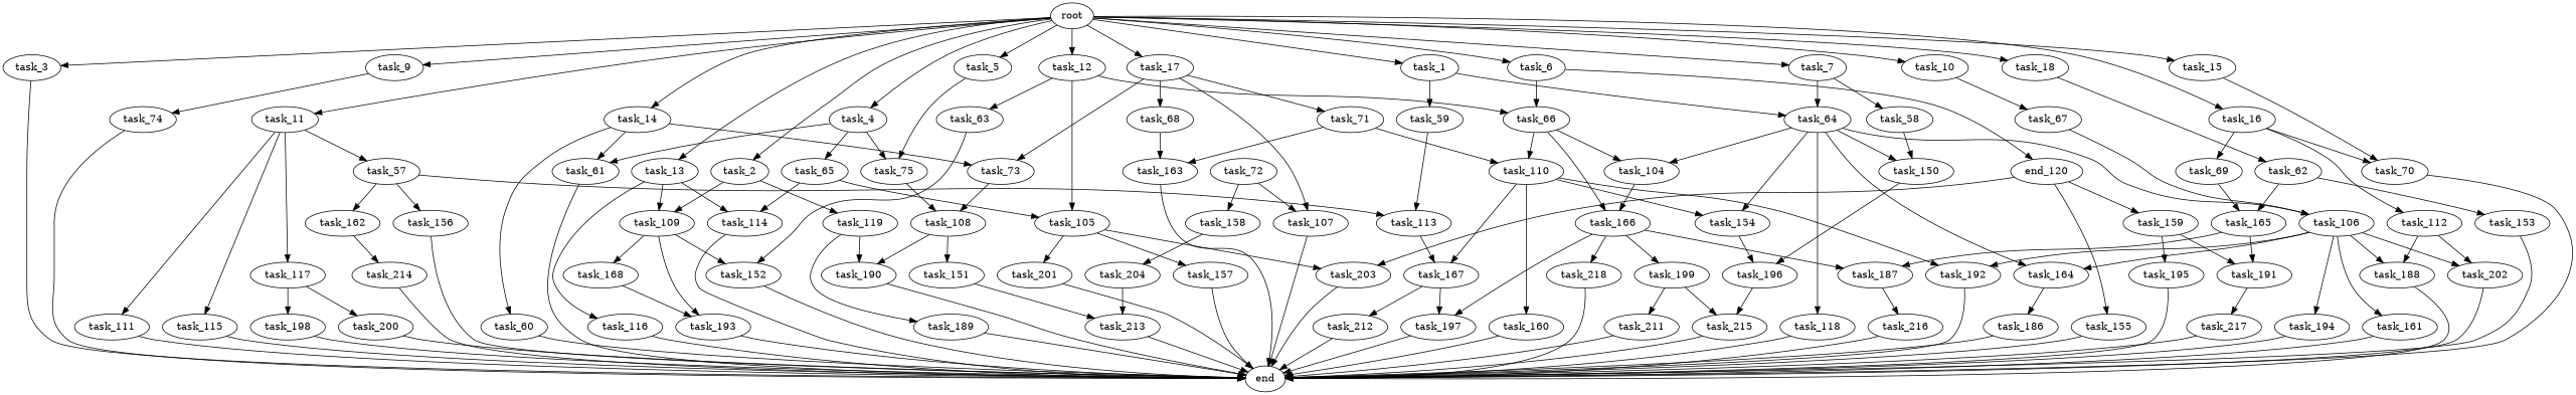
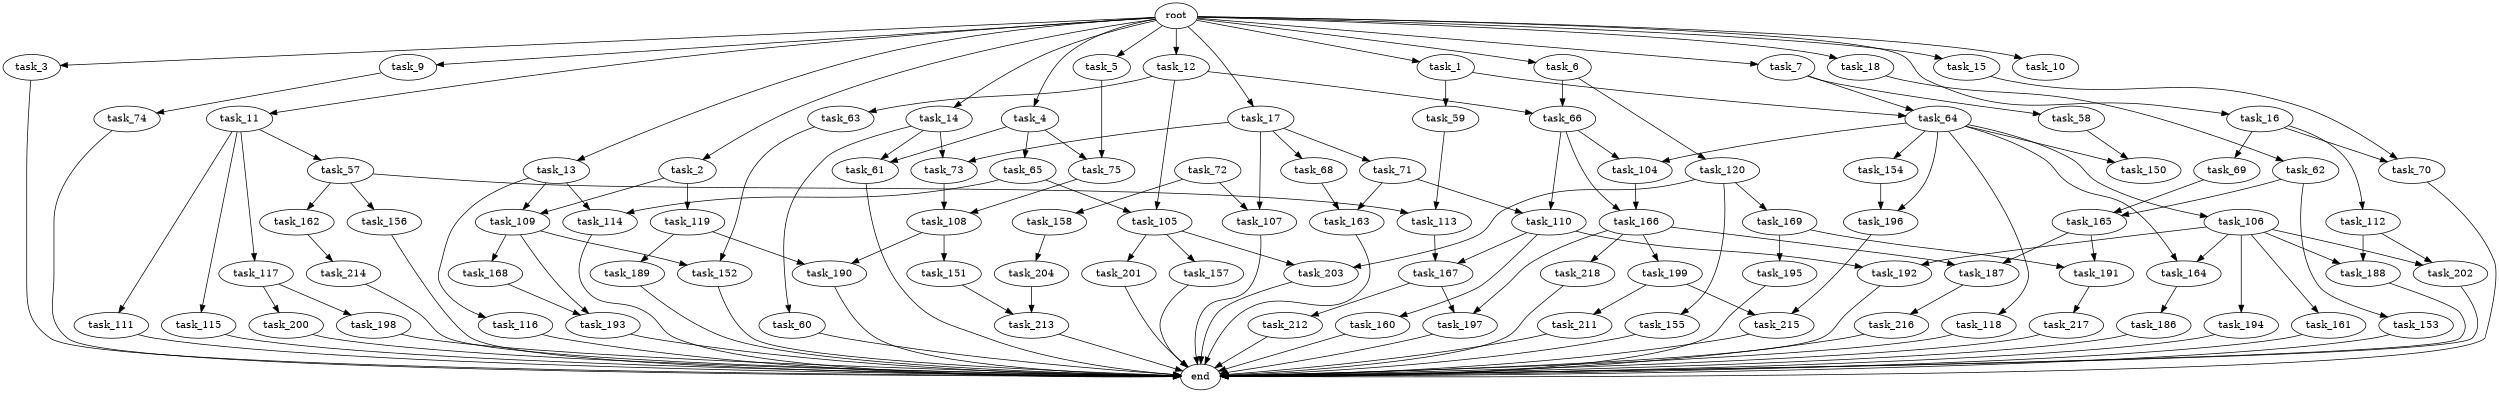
  digraph {
    root
    task_1
    task_2
    task_3
    task_4
    task_5
    task_6
    task_7
    task_9
    task_10
    task_11
    task_12
    task_13
    task_14
    task_15
    task_16
    task_17
    task_18
    task_59
    task_64
    task_109
    task_119
    end
    task_61
    task_65
    task_75
    task_66
-   task_120 [label=end_120]
+   task_120
    task_58
    task_74
-   task_67
    task_57
    task_111
    task_115
    task_117
    task_63
    task_105
    task_114
    task_116
    task_60
    task_73
    task_70
    task_69
    task_112
    task_68
    task_71
    task_107
    task_62
    task_113
    task_150
    task_104
    task_106
    task_118
    task_154
    task_164
    task_152
    task_168
    task_193
    task_190
    task_189
    task_108
    task_110
    task_166
    task_203
    task_155
-   task_159
+   task_159 [label=task_169]
    task_156
    task_162
    task_72
    task_158
    task_198
    task_200
    task_157
    task_201
    task_165
    task_188
    task_202
    task_163
    task_153
    task_167
    task_214
    task_196
    task_191
    task_187
    task_161
    task_192
    task_194
    task_186
    task_160
    task_197
    task_199
    task_218
    task_204
    task_151
    task_213
    task_212
    task_195
    task_215
    task_217
    task_216
    task_211
    root -> task_1
    root -> task_2
    root -> task_3
    root -> task_4
    root -> task_5
    root -> task_6
    root -> task_7
    root -> task_9
    root -> task_10
    root -> task_11
    root -> task_12
    root -> task_13
    root -> task_14
    root -> task_15
    root -> task_16
    root -> task_17
    root -> task_18
    task_1 -> task_59
    task_1 -> task_64
    task_2 -> task_109
    task_2 -> task_119
    task_3 -> end
    task_4 -> task_61
    task_4 -> task_65
    task_4 -> task_75
    task_5 -> task_75
    task_6 -> task_66
    task_6 -> task_120
    task_7 -> task_64
    task_7 -> task_58
    task_9 -> task_74
-   task_10 -> task_67
    task_11 -> task_57
    task_11 -> task_111
    task_11 -> task_115
    task_11 -> task_117
    task_12 -> task_66
    task_12 -> task_63
    task_12 -> task_105
    task_13 -> task_109
    task_13 -> task_114
    task_13 -> task_116
    task_14 -> task_61
    task_14 -> task_60
    task_14 -> task_73
    task_15 -> task_70
    task_16 -> task_70
    task_16 -> task_69
    task_16 -> task_112
    task_17 -> task_73
    task_17 -> task_68
    task_17 -> task_71
    task_17 -> task_107
    task_18 -> task_62
    task_59 -> task_113
    task_64 -> task_150
    task_64 -> task_104
    task_64 -> task_106
    task_64 -> task_118
    task_64 -> task_154
    task_64 -> task_164
    task_109 -> task_152
    task_109 -> task_168
    task_109 -> task_193
    task_119 -> task_190
    task_119 -> task_189
    task_61 -> end
    task_65 -> task_105
    task_65 -> task_114
    task_75 -> task_108
    task_66 -> task_104
    task_66 -> task_110
    task_66 -> task_166
    task_120 -> task_203
    task_120 -> task_155
    task_120 -> task_159
    task_58 -> task_150
    task_74 -> end
-   task_67 -> task_106
    task_57 -> task_113
    task_57 -> task_156
    task_57 -> task_162
    task_111 -> end
    task_115 -> end
    task_117 -> task_198
    task_117 -> task_200
    task_63 -> task_152
    task_105 -> task_203
    task_105 -> task_157
    task_105 -> task_201
    task_114 -> end
    task_116 -> end
    task_60 -> end
    task_73 -> task_108
    task_70 -> end
    task_69 -> task_165
    task_112 -> task_188
    task_112 -> task_202
    task_68 -> task_163
    task_71 -> task_110
    task_71 -> task_163
    task_107 -> end
    task_62 -> task_165
    task_62 -> task_153
    task_113 -> task_167
-   task_150 -> task_196
+   task_64 -> task_196
    task_104 -> task_166
    task_106 -> task_164
    task_106 -> task_188
    task_106 -> task_202
    task_106 -> task_161
    task_106 -> task_192
    task_106 -> task_194
    task_118 -> end
    task_154 -> task_196
    task_164 -> task_186
    task_152 -> end
    task_168 -> task_193
    task_193 -> end
    task_190 -> end
    task_189 -> end
    task_108 -> task_190
    task_108 -> task_151
-   task_110 -> task_154
    task_110 -> task_167
    task_110 -> task_192
    task_110 -> task_160
    task_166 -> task_187
    task_166 -> task_197
    task_166 -> task_199
    task_166 -> task_218
    task_203 -> end
    task_155 -> end
    task_159 -> task_191
    task_159 -> task_195
    task_156 -> end
    task_162 -> task_214
    task_72 -> task_107
    task_72 -> task_158
    task_158 -> task_204
    task_198 -> end
    task_200 -> end
    task_157 -> end
    task_201 -> end
    task_165 -> task_191
    task_165 -> task_187
    task_188 -> end
    task_202 -> end
    task_163 -> end
    task_153 -> end
    task_167 -> task_197
    task_167 -> task_212
    task_214 -> end
    task_196 -> task_215
    task_191 -> task_217
    task_187 -> task_216
    task_161 -> end
    task_192 -> end
    task_194 -> end
    task_186 -> end
    task_160 -> end
    task_197 -> end
    task_199 -> task_215
    task_199 -> task_211
    task_218 -> end
    task_204 -> task_213
    task_151 -> task_213
    task_213 -> end
    task_212 -> end
    task_195 -> end
    task_215 -> end
    task_217 -> end
    task_216 -> end
    task_211 -> end
  }
